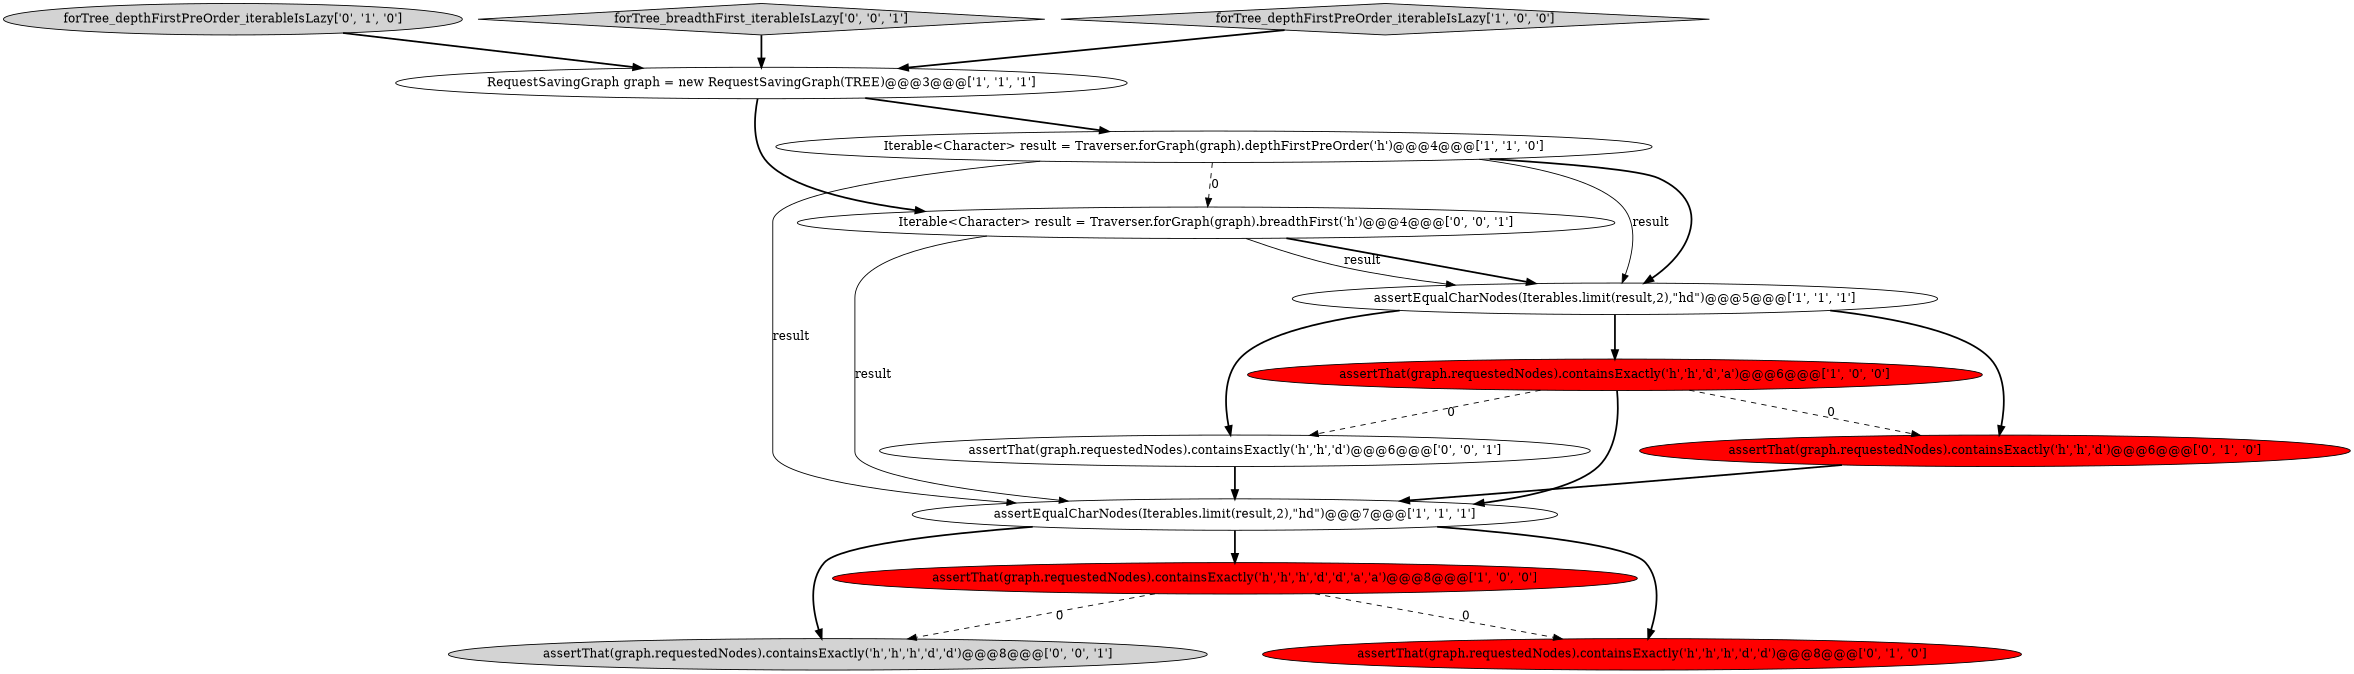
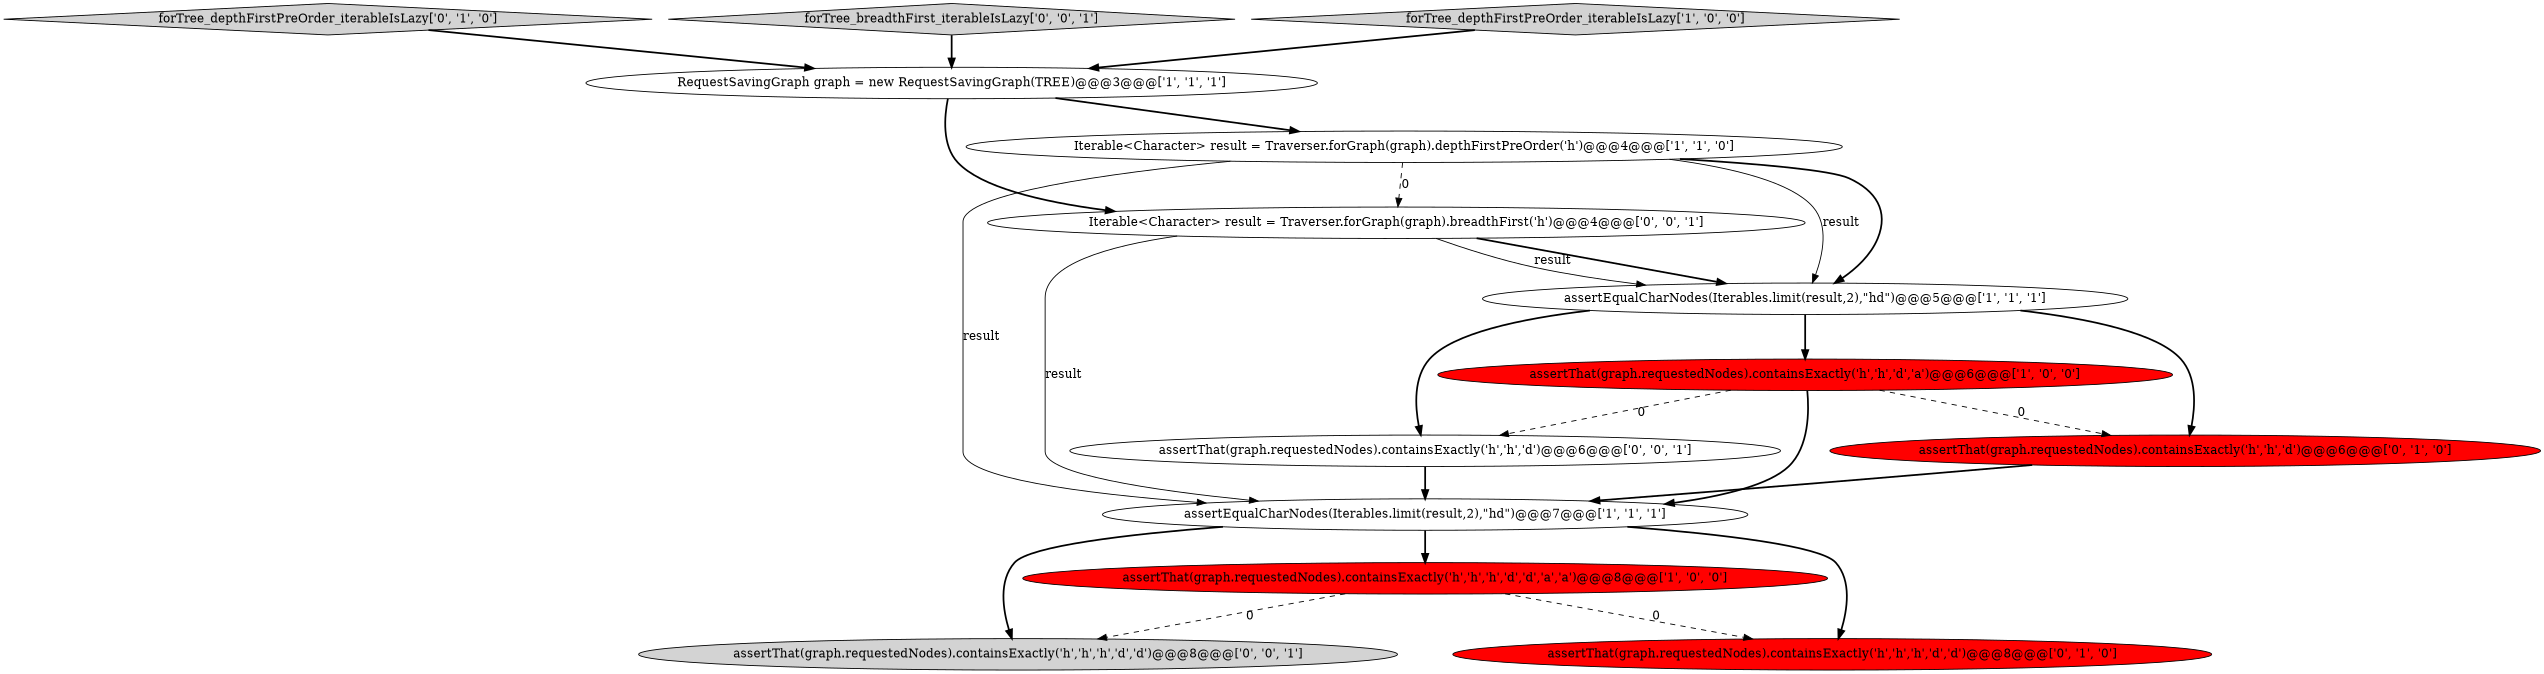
  digraph {
    node [fillcolor=white shape=ellipse style=filled]
    edge [style=bold]
    n1 [fillcolor=red label="assertThat(graph.requestedNodes).containsExactly('h','h','h','d','d','a','a')@@@8@@@['1', '0', '0']"]
    n2 [fillcolor=lightgray label="assertThat(graph.requestedNodes).containsExactly('h','h','h','d','d')@@@8@@@['0', '0', '1']"]
    n3 [fillcolor=red label="assertThat(graph.requestedNodes).containsExactly('h','h','h','d','d')@@@8@@@['0', '1', '0']"]
    n4 [fillcolor=red label="assertThat(graph.requestedNodes).containsExactly('h','h','d','a')@@@6@@@['1', '0', '0']"]
    n5 [label="assertEqualCharNodes(Iterables.limit(result,2),\"hd\")@@@7@@@['1', '1', '1']"]
    n6 [fillcolor=red label="assertThat(graph.requestedNodes).containsExactly('h','h','d')@@@6@@@['0', '1', '0']"]
    n7 [label="assertThat(graph.requestedNodes).containsExactly('h','h','d')@@@6@@@['0', '0', '1']"]
    n8 [label="Iterable<Character> result = Traverser.forGraph(graph).depthFirstPreOrder('h')@@@4@@@['1', '1', '0']"]
    n9 [label="assertEqualCharNodes(Iterables.limit(result,2),\"hd\")@@@5@@@['1', '1', '1']"]
    n10 [label="Iterable<Character> result = Traverser.forGraph(graph).breadthFirst('h')@@@4@@@['0', '0', '1']"]
-   n11 [fillcolor=lightgray label="forTree_depthFirstPreOrder_iterableIsLazy['0', '1', '0']"]
+   n11 [fillcolor=lightgray label="forTree_depthFirstPreOrder_iterableIsLazy['0', '1', '0']" shape=diamond]
    n12 [label="RequestSavingGraph graph = new RequestSavingGraph(TREE)@@@3@@@['1', '1', '1']"]
    n13 [fillcolor=lightgray label="forTree_breadthFirst_iterableIsLazy['0', '0', '1']" shape=diamond]
    n14 [fillcolor=lightgray label="forTree_depthFirstPreOrder_iterableIsLazy['1', '0', '0']" shape=diamond]
    n1 -> n2 [label=0 style=dashed]
    n1 -> n3 [label=0 style=dashed]
    n4 -> n5
    n4 -> n6 [label=0 style=dashed]
    n4 -> n7 [label=0 style=dashed]
    n5 -> n1
    n5 -> n2
    n5 -> n3
    n6 -> n5
    n7 -> n5
    n8 -> n5 [label=result style=solid]
    n8 -> n9
    n8 -> n9 [label=result style=solid]
    n8 -> n10 [label=0 style=dashed]
    n9 -> n4
    n9 -> n6
    n9 -> n7
    n10 -> n5 [label=result style=solid]
    n10 -> n9
    n10 -> n9 [label=result style=solid]
    n11 -> n12
    n12 -> n8
    n12 -> n10
    n13 -> n12
    n14 -> n12
  }
